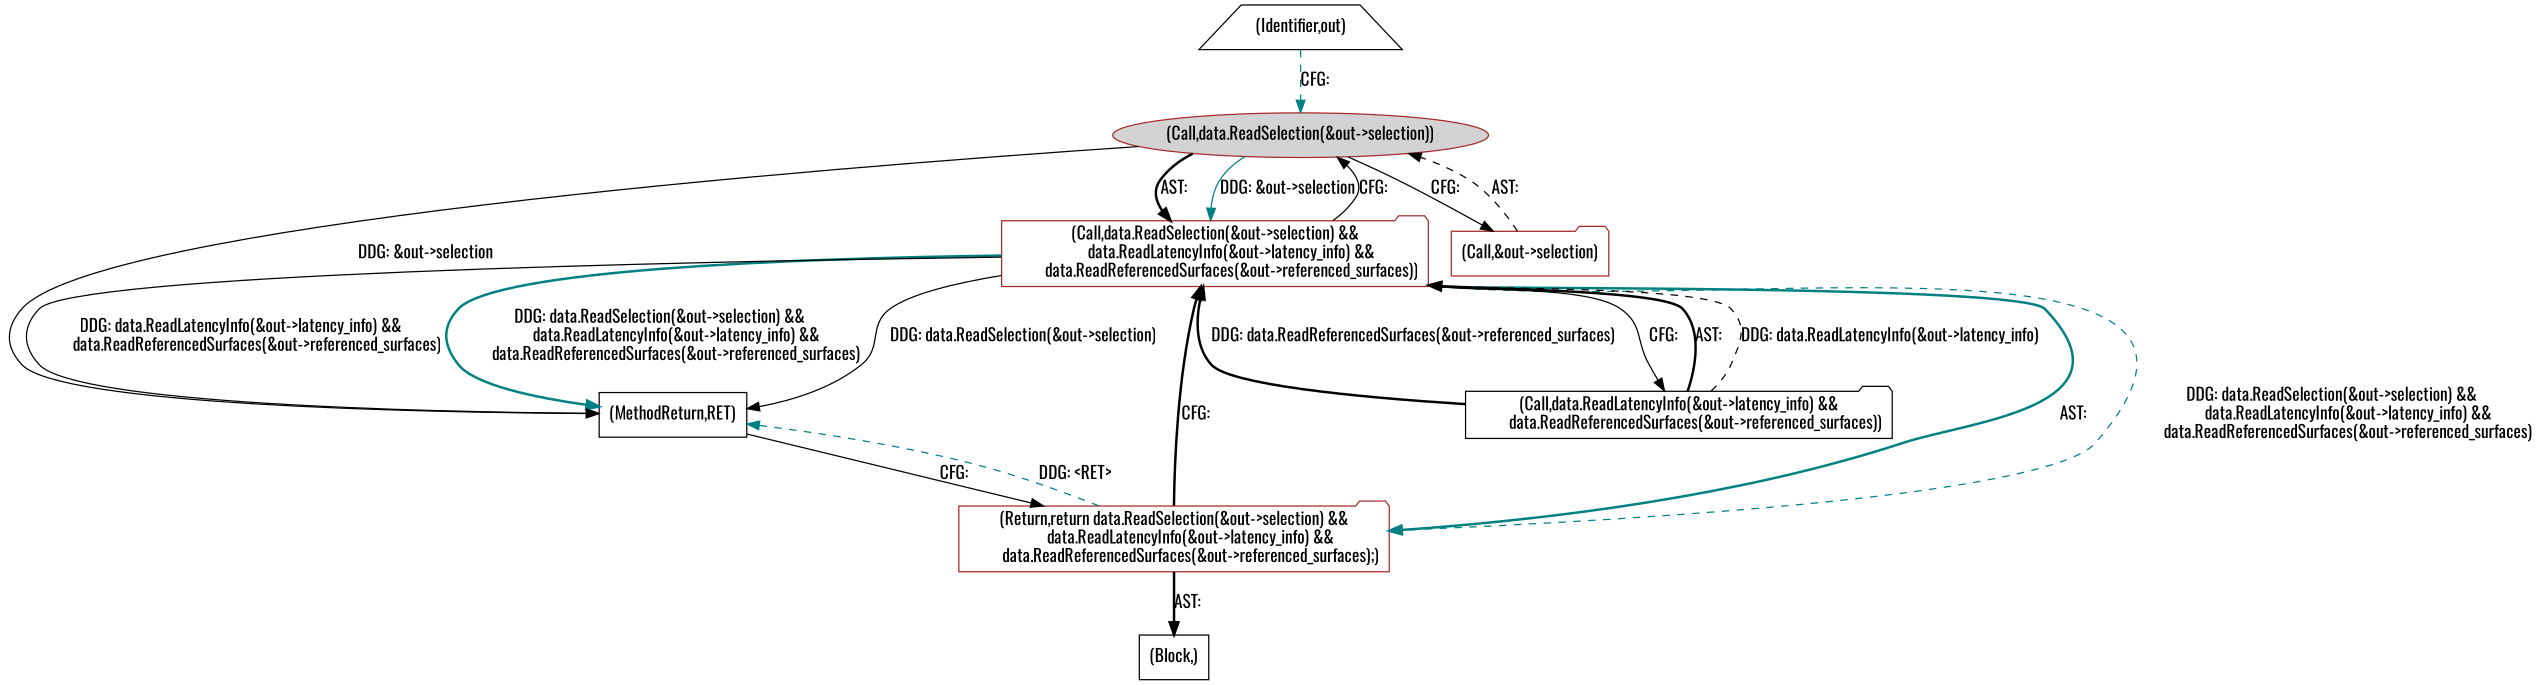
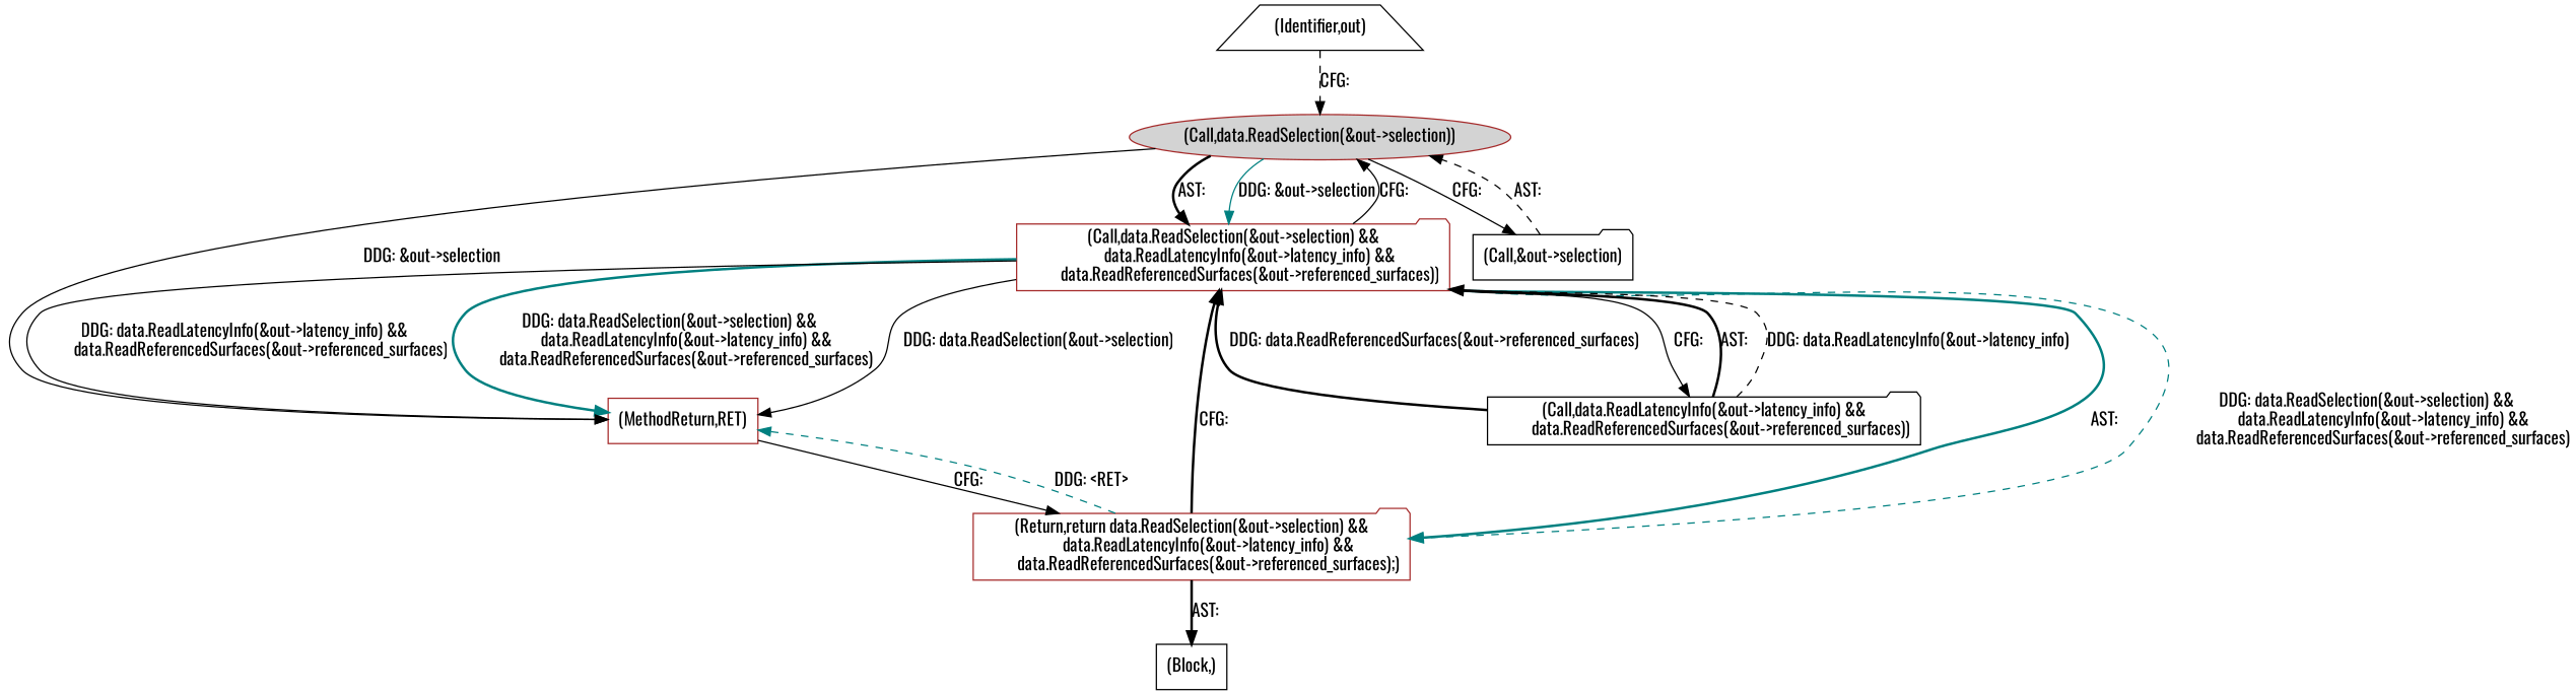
  digraph {
    fontname=Oswald
    node [color=black fillcolor=white fontname=Oswald shape=folder style=filled]
    edge [color=black fontname=Oswald style=solid]
    n1 [color=brown fillcolor=lightgrey label="(Call,data.ReadSelection(&out->selection))" shape=ellipse]
    n2 [color=brown label="(Call,data.ReadSelection(&out->selection) &&\n         data.ReadLatencyInfo(&out->latency_info) &&\n         data.ReadReferencedSurfaces(&out->referenced_surfaces))"]
-   n3 [color=brown label="(Call,&out->selection)"]
-   n4 [label="(MethodReturn,RET)" shape=box]
+   n3 [label="(Call,&out->selection)"]
+   n4 [color=brown label="(MethodReturn,RET)" shape=box]
    n5 [color=brown label="(Return,return data.ReadSelection(&out->selection) &&\n         data.ReadLatencyInfo(&out->latency_info) &&\n         data.ReadReferencedSurfaces(&out->referenced_surfaces);)"]
    n6 [label="(Call,data.ReadLatencyInfo(&out->latency_info) &&\n         data.ReadReferencedSurfaces(&out->referenced_surfaces))"]
    n7 [label="(Block,)" shape=box]
    n8 [label="(Identifier,out)" shape=trapezium]
    n1 -> n2 [label="AST: " style=bold]
    n1 -> n2 [color=teal label="DDG: &out->selection"]
    n1 -> n3 [label="CFG: "]
    n1 -> n4 [label="DDG: &out->selection"]
    n2 -> n1 [label="CFG: "]
    n2 -> n4 [color=teal label="DDG: data.ReadSelection(&out->selection) &&\n         data.ReadLatencyInfo(&out->latency_info) &&\n         data.ReadReferencedSurfaces(&out->referenced_surfaces)" style=bold]
    n2 -> n4 [label="DDG: data.ReadSelection(&out->selection)"]
    n2 -> n4 [label="DDG: data.ReadLatencyInfo(&out->latency_info) &&\n         data.ReadReferencedSurfaces(&out->referenced_surfaces)"]
    n2 -> n5 [color=teal label="AST: " style=bold]
    n2 -> n5 [color=teal label="DDG: data.ReadSelection(&out->selection) &&\n         data.ReadLatencyInfo(&out->latency_info) &&\n         data.ReadReferencedSurfaces(&out->referenced_surfaces)" style=dashed]
    n2 -> n6 [label="CFG: "]
    n3 -> n1 [label="AST: " style=dashed]
    n4 -> n5 [label="CFG: "]
    n5 -> n2 [label="CFG: " style=bold]
    n5 -> n4 [color=teal label="DDG: <RET>" style=dashed]
    n5 -> n7 [label="AST: " style=bold]
    n6 -> n2 [label="AST: " style=bold]
    n6 -> n2 [label="DDG: data.ReadLatencyInfo(&out->latency_info)" style=dashed]
    n6 -> n2 [label="DDG: data.ReadReferencedSurfaces(&out->referenced_surfaces)" style=bold]
-   n8 -> n1 [color=teal label="CFG: " style=dashed]
+   n8 -> n1 [label="CFG: " style=dashed]
  }
